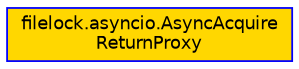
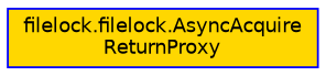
  digraph {
    rankdir=TB
-   n1 [color=blue fillcolor=gold fontname=Helvetica fontsize=10 height=0.2 label="filelock.asyncio.AsyncAcquire\lReturnProxy" shape=record style=filled width=0.4]
+   n1 [color=blue fillcolor=gold fontname=Helvetica fontsize=10 height=0.2 label="filelock.filelock.AsyncAcquire\lReturnProxy" shape=record style=filled width=0.4]
  }
